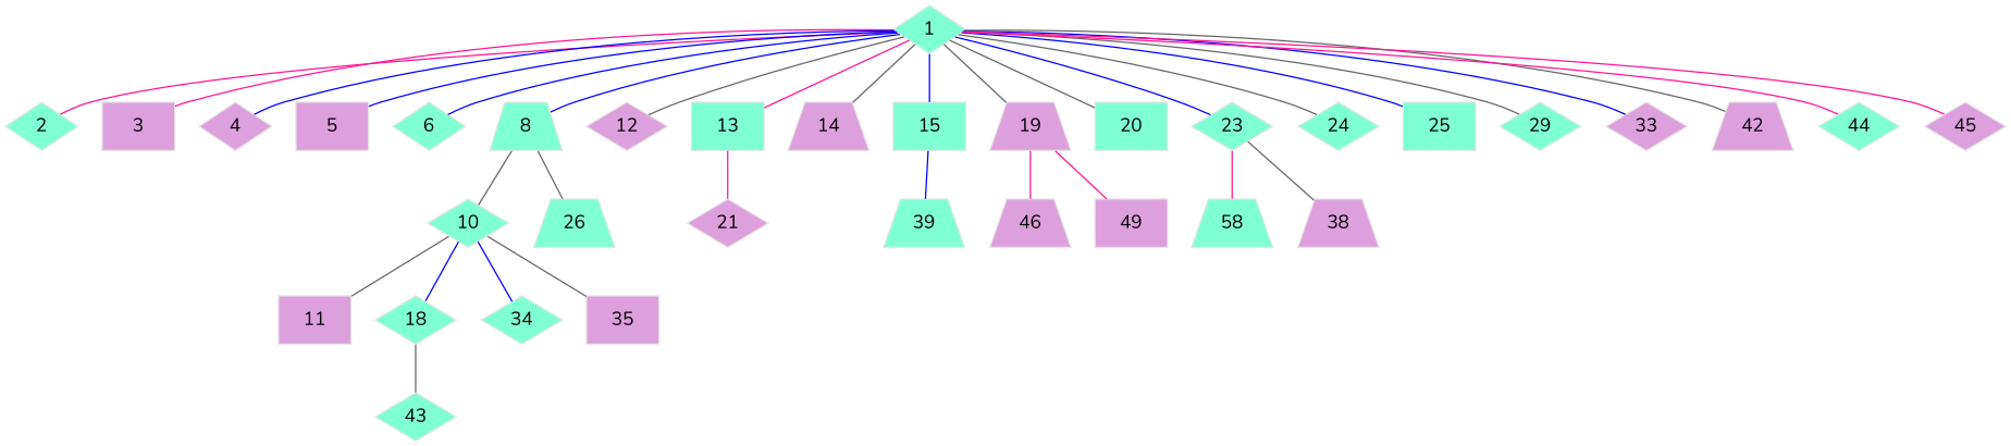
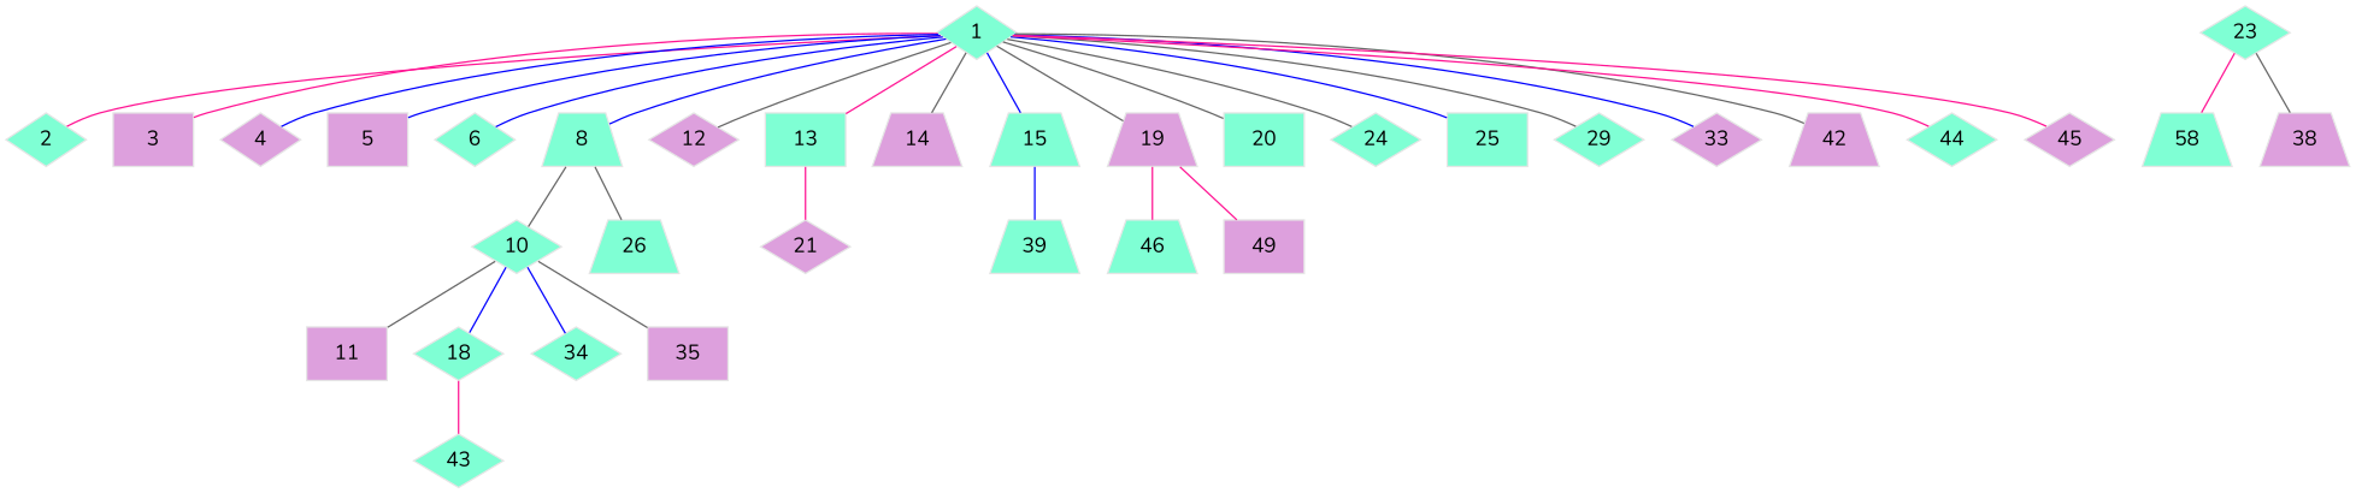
  graph {
    fontname=Nunito
    node [color=gray90 fillcolor=aquamarine fontname=Nunito shape=diamond style=filled]
    edge [color=gray40 fontname=Nunito]
    1 [super="+9"]
    2 [super="+27"]
    3 [fillcolor=plum shape=box super="+40"]
    4 [fillcolor=plum]
    5 [fillcolor=plum shape=box super="+17"]
    6 [super="+7"]
    8 [shape=trapezium super="+47"]
    12 [fillcolor=plum]
    13 [shape=box super="+30"]
    14 [fillcolor=plum shape=trapezium super="+36"]
-   15 [shape=box super="+31"]
+   15 [shape=trapezium super="+31"]
    19 [fillcolor=plum shape=trapezium super="+32"]
    20 [shape=box]
    23 [super="+48"]
    24 [super="+50"]
    25 [shape=box]
    29 [super="+37"]
    33 [fillcolor=plum]
    42 [fillcolor=plum shape=trapezium]
    44
    45 [fillcolor=plum]
    10 [super="+16"]
    26 [shape=trapezium]
    21 [fillcolor=plum]
    39 [shape=trapezium super="+41"]
-   46 [fillcolor=plum shape=trapezium]
+   46 [shape=trapezium]
    49 [fillcolor=plum shape=box]
    n28 [label=58 shape=trapezium]
    38 [fillcolor=plum shape=trapezium]
    11 [fillcolor=plum shape=box]
    18 [super="+22"]
    34
    35 [fillcolor=plum shape=box]
    43
    1 -- 2 [color=deeppink]
    1 -- 3 [color=deeppink]
    1 -- 4 [color=blue]
    1 -- 5 [color=blue]
    1 -- 6 [color=blue weight=2]
    1 -- 8 [color=blue]
    1 -- 12
    1 -- 13 [color=deeppink]
    1 -- 14
    1 -- 15 [color=blue]
    1 -- 19
    1 -- 20
-   1 -- 23 [color=blue]
    1 -- 24
    1 -- 25 [color=blue]
    1 -- 29
    1 -- 33 [color=blue]
    1 -- 42
    1 -- 44 [color=deeppink]
    1 -- 45 [color=deeppink]
    8 -- 10
    8 -- 26
    13 -- 21 [color=deeppink]
    15 -- 39 [color=blue]
    19 -- 46 [color=deeppink]
    19 -- 49 [color=deeppink]
    23 -- n28 [color=deeppink]
    23 -- 38
    10 -- 11
    10 -- 18 [color=blue]
    10 -- 34 [color=blue]
    10 -- 35
-   18 -- 43
+   18 -- 43 [color=deeppink]
  }
